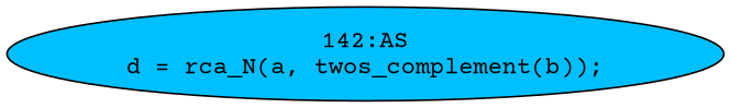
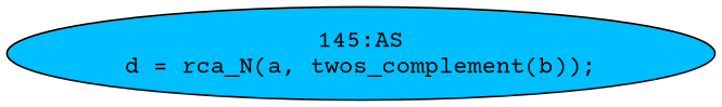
  strict digraph {
    fontname="Courier Prime"
-   n1 [ast="<pyverilog.vparser.ast.Assign object at 0x7f9d7db6b290>" def_var="['d']" fillcolor=deepskyblue label="142:AS\nd = rca_N(a, twos_complement(b));" statements="[]" style=filled typ=Assign use_var="['rca_N', 'a', 'twos_complement', 'b']" fontname="Courier Prime"]
+   n1 [ast="<pyverilog.vparser.ast.Assign object at 0x7f9d7db6b290>" def_var="['d']" fillcolor=deepskyblue label="145:AS\nd = rca_N(a, twos_complement(b));" statements="[]" style=filled typ=Assign use_var="['rca_N', 'a', 'twos_complement', 'b']" fontname="Courier Prime"]
  }
